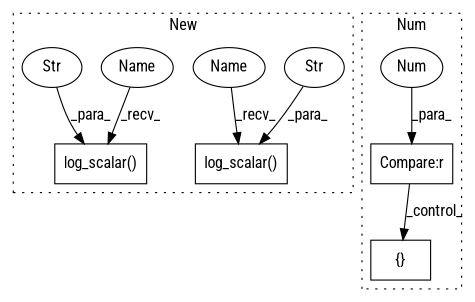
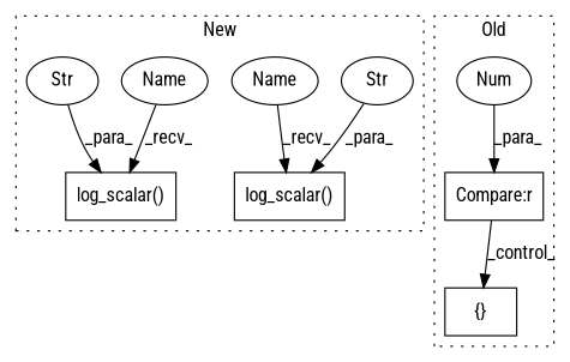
  digraph {
    fontname="Roboto Condensed"
    node [a=75 l=7 shape=ellipse fontname="Roboto Condensed"]
    edge [fontname="Roboto Condensed"]
    n1 [l="19,24" label="log_scalar()" s="26207,26244" shape=box]
    n2 [a=66 label=Str s=26226]
    n3 [l="40,82" label="log_scalar()" s="26325,26584" shape=box]
    n4 [a=66 l=6 label=Str s=26365]
    n5 [a=87 label=Name s=26207]
    n6 [a=87 label=Name s=26325]
    n7 [a=95 l="1,1" label="{}" s="26365,26392" shape=box]
    n8 [a=40 l=25 label="Compare:r" s=26319 shape=box]
    n9 [a=76 l=1 label=Num s=26343]
    subgraph cluster_1 {
      label=New
      style=dotted
      n1
      n2
      n3
      n4
      n5
      n6
    }
    subgraph cluster_2 {
-     label=Num
+     label=Old
      style=dotted
      n7
      n8
      n9
    }
    n2 -> n1 [label=_para_]
    n4 -> n3 [label=_para_]
    n5 -> n1 [label=_recv_]
    n6 -> n3 [label=_recv_]
    n8 -> n7 [label=_control_]
    n9 -> n8 [label=_para_]
  }
